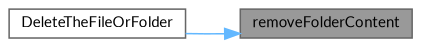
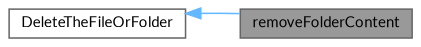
  digraph {
    rankdir=RL
    fontname=Lato
    node [fontname=Lato fontsize=10 shape=box style=filled]
    n1 [color=gray40 fillcolor=grey60 fontcolor=black height=0.2 label=removeFolderContent width=0.4]
    n2 [color=grey40 fillcolor=white height=0.2 label=DeleteTheFileOrFolder width=0.4]
-   n1 -> n2 [color=steelblue1 dir=back fontname=Lato fontsize=10 labelfontname=Helvetica labelfontsize=10 style=solid]
+   n2 -> n1 [color=steelblue1 dir=back fontname=Lato fontsize=10 labelfontname=Helvetica labelfontsize=10 style=solid]
  }
